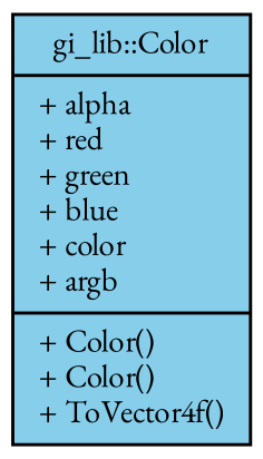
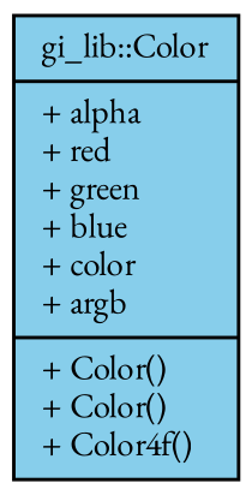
  digraph {
    fontname="EB Garamond"
-   n1 [color=black fillcolor=skyblue fontcolor=black fontname="EB Garamond" fontsize=10 height=0.2 label="{gi_lib::Color\n|+ alpha\l+ red\l+ green\l+ blue\l+ color\l+ argb\l|+ Color()\l+ Color()\l+ ToVector4f()\l}" shape=record style=filled width=0.4]
+   n1 [color=black fillcolor=skyblue fontcolor=black fontname="EB Garamond" fontsize=10 height=0.2 label="{gi_lib::Color\n|+ alpha\l+ red\l+ green\l+ blue\l+ color\l+ argb\l|+ Color()\l+ Color()\l+ Color4f()\l}" shape=record style=filled width=0.4]
  }
